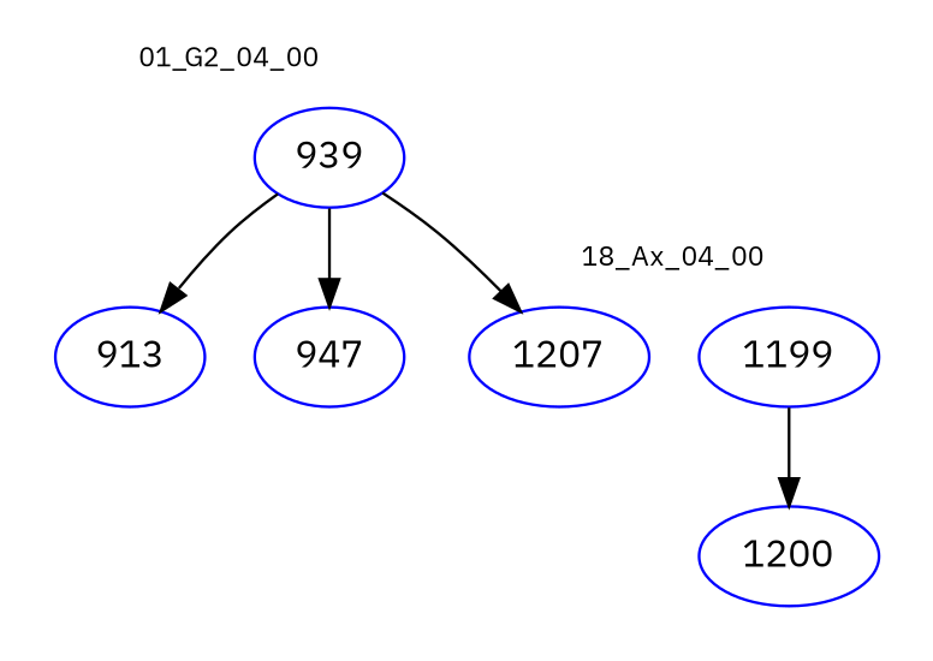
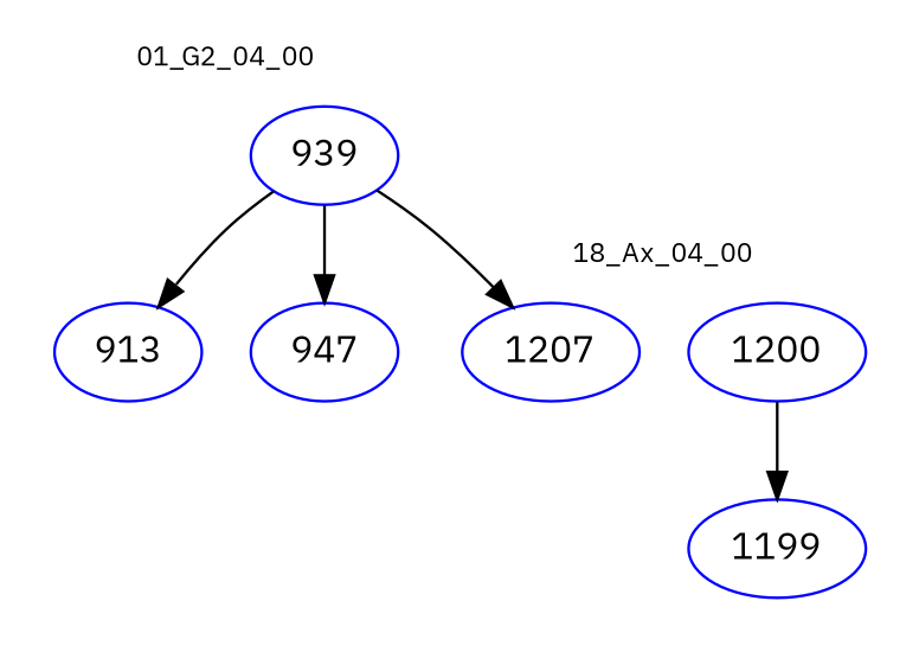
  digraph {
    fontname="IBM Plex Sans"
    node [color=blue fontname="IBM Plex Sans"]
    edge [color=black fontname="IBM Plex Sans"]
    n1 [label=1200]
    n2 [label=1199]
    n3 [label=1207]
    n4 [label=939]
    n5 [label=913]
    n6 [label=947]
    subgraph cluster_1 {
      color=white
      fontsize=10
      label="18_Ax_04_00"
      n1
      n2
      n3
    }
    subgraph cluster_2 {
      color=white
      fontsize=10
      label="01_G2_04_00"
      n4
      n5
      n6
    }
-   n2 -> n1
+   n1 -> n2
    n4 -> n3
    n4 -> n5
    n4 -> n6
  }
